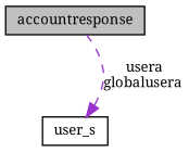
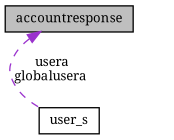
  digraph {
    fontname="Noto Serif"
    node [color=black fontname="Noto Serif" fontsize=10 shape=record style=filled]
    n1 [fillcolor=grey75 fontcolor=black height=0.2 label=accountresponse width=0.4]
    n2 [fillcolor=white height=0.2 label=user_s width=0.4]
-   n2 -> n1 [color=darkorchid3 dir=back fontname="Noto Serif" fontsize=10 label=" usera\nglobalusera" labelfontname=Helvetica labelfontsize=10 style=dashed]
+   n1 -> n2 [color=darkorchid3 dir=back fontname="Noto Serif" fontsize=10 label=" usera\nglobalusera" labelfontname=Helvetica labelfontsize=10 style=dashed]
  }
